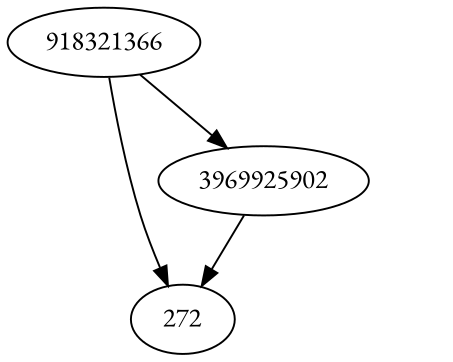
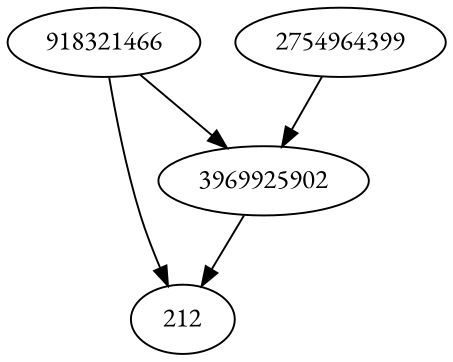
  strict digraph {
    fontname="EB Garamond"
    node [fontname="EB Garamond"]
    edge [fontname="EB Garamond"]
-   918321466 [label=918321366]
-   212 [label=272]
+   918321466
+   212
    3969925902
+   2754964399
    918321466 -> 212
    918321466 -> 3969925902
    3969925902 -> 212
+   2754964399 -> 3969925902
  }
